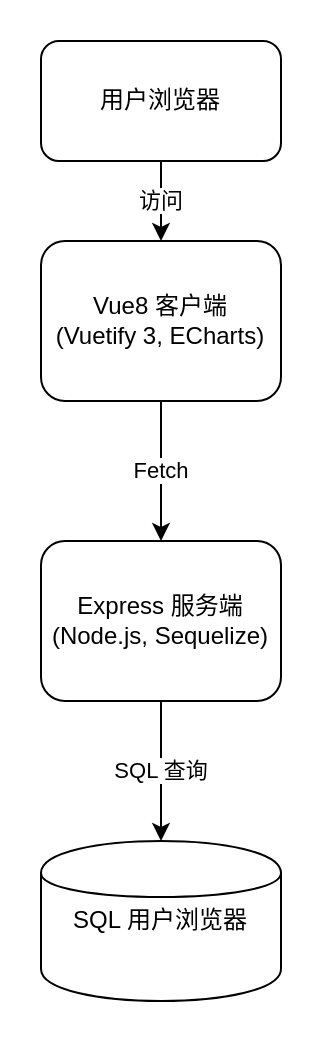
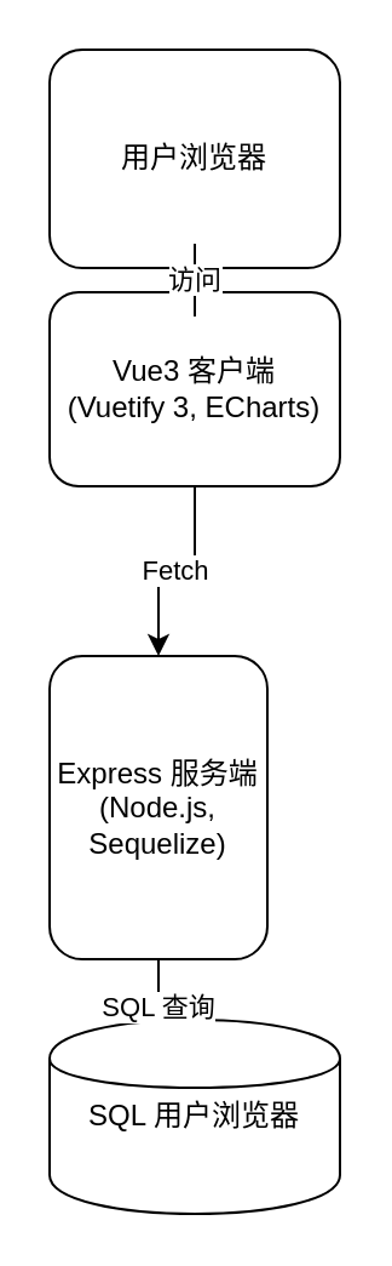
  <mxCell id="0" />
  <mxCell id="1" parent="0" />
- <mxCell id="2" value="用户浏览器" style="shape=rectangle;rounded=1;whiteSpace=wrap;html=1;" vertex="1" parent="1"><mxGeometry x="20" y="20" width="120" height="60" as="geometry" /></mxCell>
- <mxCell id="3" value="Vue8 客户端&lt;br&gt;(Vuetify 3, ECharts)" style="shape=rectangle;rounded=1;whiteSpace=wrap;html=1;" vertex="1" parent="1"><mxGeometry x="20" y="120" width="120" height="80" as="geometry" /></mxCell>
- <mxCell id="4" value="Express 服务端&lt;br&gt;(Node.js, Sequelize)" style="shape=rectangle;rounded=1;whiteSpace=wrap;html=1;" vertex="1" parent="1"><mxGeometry x="20" y="270" width="120" height="80" as="geometry" /></mxCell>
+ <mxCell id="2" value="用户浏览器" style="shape=rectangle;rounded=1;whiteSpace=wrap;html=1;" vertex="1" parent="1"><mxGeometry x="20" y="20" width="120" height="90" as="geometry" /></mxCell>
+ <mxCell id="3" value="Vue3 客户端&lt;br&gt;(Vuetify 3, ECharts)" style="shape=rectangle;rounded=1;whiteSpace=wrap;html=1;" vertex="1" parent="1"><mxGeometry x="20" y="120" width="120" height="80" as="geometry" /></mxCell>
+ <mxCell id="4" value="Express 服务端&lt;br&gt;(Node.js, Sequelize)" style="shape=rectangle;rounded=1;whiteSpace=wrap;html=1;" vertex="1" parent="1"><mxGeometry x="20" y="270" width="90" height="125" as="geometry" /></mxCell>
  <mxCell id="5" value="SQL 用户浏览器" style="shape=cylinder;whiteSpace=wrap;html=1;" vertex="1" parent="1"><mxGeometry x="20" y="420" width="120" height="80" as="geometry" /></mxCell>
  <mxCell id="6" value="Fetch" style="edgeStyle=orthogonalEdgeStyle;rounded=0;html=1;jettySize=auto;" edge="1" parent="1" source="3" target="4"><mxGeometry relative="1" as="geometry" /></mxCell>
  <mxCell id="7" value="SQL 查询" style="edgeStyle=orthogonalEdgeStyle;rounded=0;html=1;jettySize=auto;" edge="1" parent="1" source="4" target="5"><mxGeometry relative="1" as="geometry" /></mxCell>
  <mxCell id="8" value="访问" style="edgeStyle=orthogonalEdgeStyle;rounded=0;html=1;jettySize=auto;" edge="1" parent="1" source="2" target="3"><mxGeometry relative="1" as="geometry" /></mxCell>
